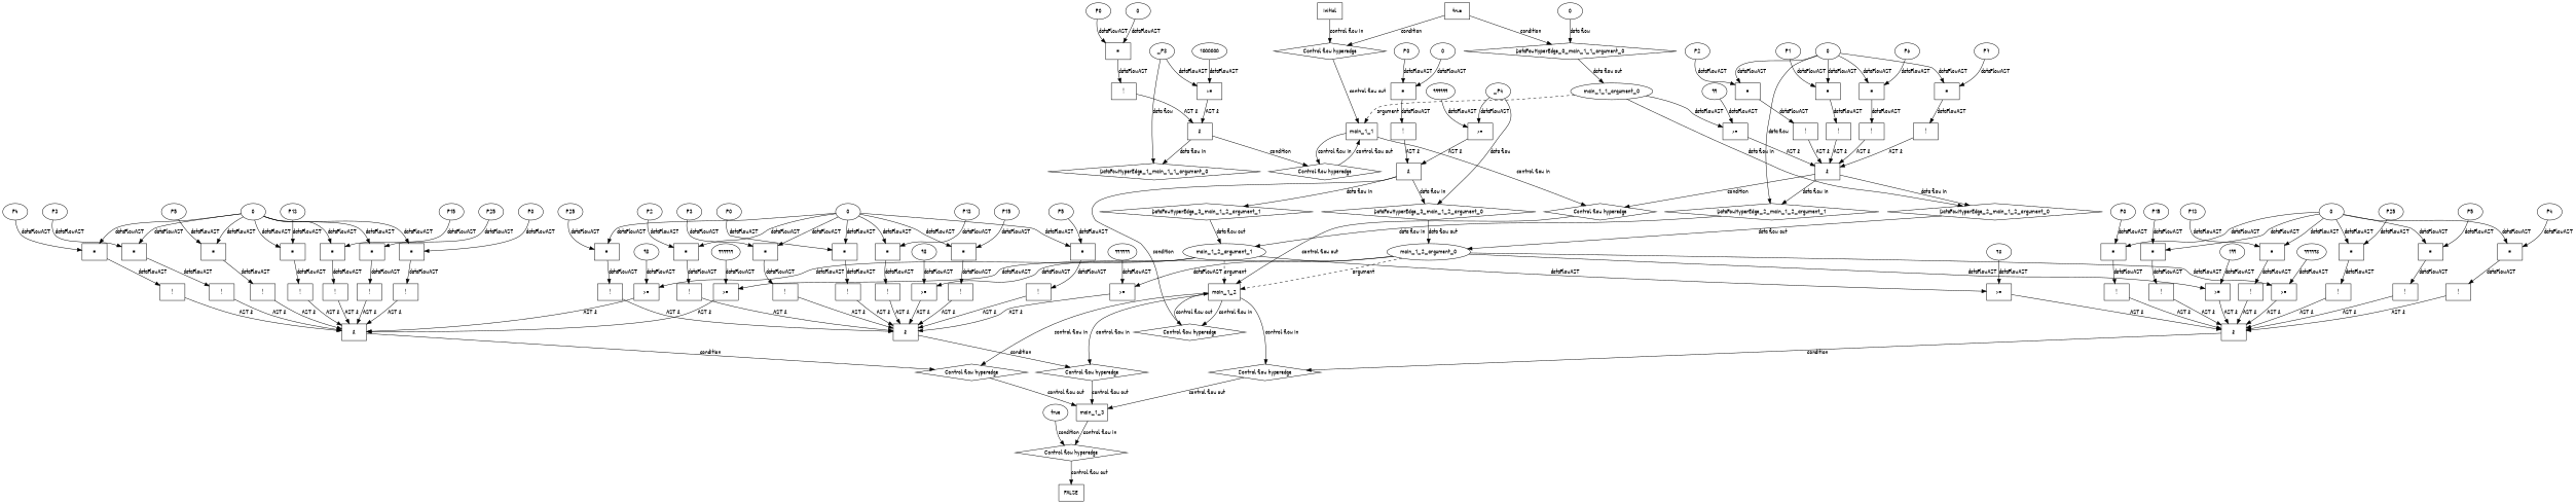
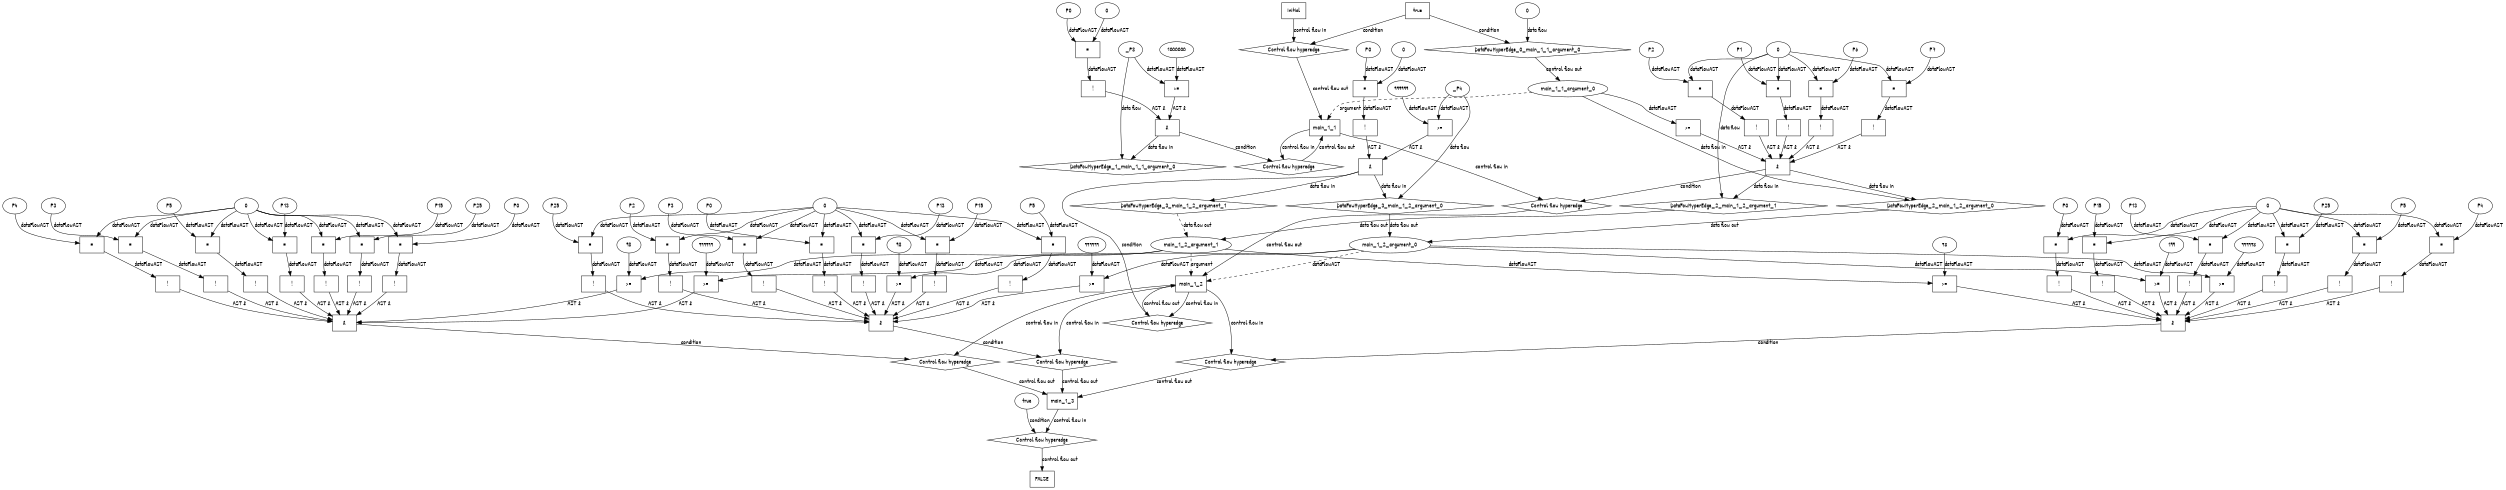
  digraph {
    fontname="Patrick Hand"
    node [fontname="Patrick Hand" nodeName=argument0 shape=rect]
    edge [fontname="Patrick Hand"]
    n1 [label=main_1_1 nodeName=main_1_1]
    n2 [label="Control flow hyperedge" nodeName=ControlFowHyperEdge_1 shape=diamond]
    n3 [label="Control flow hyperedge" nodeName=ControlFowHyperEdge_2 shape=diamond]
    n4 [label=main_1_2 nodeName=main_1_2]
    n5 [label="Control flow hyperedge" nodeName=ControlFowHyperEdge_3 shape=diamond]
    n6 [label="Control flow hyperedge" nodeName=ControlFowHyperEdge_4 shape=diamond]
    n7 [label="Control flow hyperedge" nodeName=ControlFowHyperEdge_5 shape=diamond]
    n8 [label="Control flow hyperedge" nodeName=ControlFowHyperEdge_6 shape=diamond]
    n9 [label=main_1_3 nodeName=main_1_3]
    n10 [label="Control flow hyperedge" nodeName=ControlFowHyperEdge_7 shape=diamond]
    n11 [label=FALSE nodeName=FALSE]
    n12 [label=Initial nodeName=Initial]
    n13 [label="Control flow hyperedge" nodeName=ControlFowHyperEdge_0 shape=diamond]
    n14 [label=main_1_1_argument_0 shape=oval]
    n15 [label=">=" nodeName=xxxmain_1_2___main_1_1_2xxxguard_0_node_0]
    n16 [label=DataFowHyperEdge_2_main_1_2_argument_0 nodeName=DataFowHyperEdge_2_main_1_2_argument_0 shape=diamond]
    n17 [label="&" nodeName=xxxmain_1_2___main_1_1_2xxx_and]
    n18 [label=main_1_2_argument_0 shape=oval]
    n19 [label=">=" nodeName=xxxmain_1_3___main_1_2_4xxxguard5_node_0]
    n20 [label=">=" nodeName=xxxmain_1_3___main_1_2_4xxxguard3_node_0]
    n21 [label=">=" nodeName=xxxmain_1_3___main_1_2_5xxxguard3_node_0]
    n22 [label=">=" nodeName=xxxmain_1_3___main_1_2_6xxxguard3_node_0]
    n23 [label="&" nodeName=xxxmain_1_3___main_1_2_4xxx_and]
    n24 [label="&" nodeName=xxxmain_1_3___main_1_2_5xxx_and]
    n25 [label="&" nodeName=xxxmain_1_3___main_1_2_6xxx_and]
    n26 [label=main_1_2_argument_1 nodeName=argument1 shape=oval]
    n27 [label=">=" nodeName=xxxmain_1_3___main_1_2_4xxxguard7_node_0]
    n28 [label=">=" nodeName=xxxmain_1_3___main_1_2_5xxxguard5_node_0]
    n29 [label=">=" nodeName=xxxmain_1_3___main_1_2_6xxxguard5_node_0]
    n30 [label=true nodeName=true_0]
    n31 [label=DataFowHyperEdge_0_main_1_1_argument_0 nodeName=DataFowHyperEdge_0_main_1_1_argument_0 shape=diamond]
    n32 [label=0 nodeName=xxxmain_1_1___Initial_0xxxdataFlow_0_node_0 shape=""]
    n33 [label="&" nodeName=xxxmain_1_1___main_1_1_1xxx_and]
    n34 [label=DataFowHyperEdge_1_main_1_1_argument_0 nodeName=DataFowHyperEdge_1_main_1_1_argument_0 shape=diamond]
    n35 [label="!" nodeName=xxxmain_1_1___main_1_1_1xxxguard_0_node_0]
    n36 [label="=" nodeName=xxxmain_1_1___main_1_1_1xxxguard_0_node_1]
    n37 [label=P0 nodeName=xxxmain_1_1___main_1_1_1xxxguard_0_node_2 shape=""]
    n38 [label=0 nodeName=xxxmain_1_1___main_1_1_1xxxguard_0_node_3 shape=""]
    n39 [label=">=" nodeName=xxxmain_1_1___main_1_1_1xxxguard1_node_0]
    n40 [label=1000000 nodeName=xxxmain_1_1___main_1_1_1xxxguard1_node_1 shape=""]
    n41 [label=_P8 nodeName=xxxmain_1_1___main_1_1_1xxxdataFlow_0_node_0 shape=""]
    n42 [label=DataFowHyperEdge_2_main_1_2_argument_1 nodeName=DataFowHyperEdge_2_main_1_2_argument_1 shape=diamond]
    n43 [label="!" nodeName=xxxmain_1_2___main_1_1_2xxxguard3_node_0]
    n44 [label="=" nodeName=xxxmain_1_2___main_1_1_2xxxguard3_node_1]
    n45 [label=P2 nodeName=xxxmain_1_2___main_1_1_2xxxguard3_node_2 shape=""]
    n46 [label=0 nodeName=xxxmain_1_2___main_1_1_2xxxdataFlow_0_node_0 shape=""]
    n47 [label="=" nodeName=xxxmain_1_2___main_1_1_2xxxguard2_node_1]
    n48 [label="=" nodeName=xxxmain_1_2___main_1_1_2xxxguard4_node_1]
    n49 [label="=" nodeName=xxxmain_1_2___main_1_1_2xxxguard1_node_1]
    n50 [label="!" nodeName=xxxmain_1_2___main_1_1_2xxxguard2_node_0]
    n51 [label="!" nodeName=xxxmain_1_2___main_1_1_2xxxguard4_node_0]
    n52 [label="!" nodeName=xxxmain_1_2___main_1_1_2xxxguard1_node_0]
    n53 [label=P1 nodeName=xxxmain_1_2___main_1_1_2xxxguard2_node_2 shape=""]
    n54 [label=P6 nodeName=xxxmain_1_2___main_1_1_2xxxguard4_node_2 shape=""]
    n55 [label=P7 nodeName=xxxmain_1_2___main_1_1_2xxxguard1_node_2 shape=""]
-   n56 [label=99 nodeName=xxxmain_1_2___main_1_1_2xxxguard_0_node_1 shape=""]
    n57 [label="&" nodeName=xxxmain_1_2___main_1_2_3xxx_and]
    n58 [label=DataFowHyperEdge_3_main_1_2_argument_0 nodeName=DataFowHyperEdge_3_main_1_2_argument_0 shape=diamond]
    n59 [label=DataFowHyperEdge_3_main_1_2_argument_1 nodeName=DataFowHyperEdge_3_main_1_2_argument_1 shape=diamond]
    n60 [label="!" nodeName=xxxmain_1_2___main_1_2_3xxxguard_0_node_0]
    n61 [label="=" nodeName=xxxmain_1_2___main_1_2_3xxxguard_0_node_1]
    n62 [label=P0 nodeName=xxxmain_1_2___main_1_2_3xxxguard_0_node_2 shape=""]
    n63 [label=0 nodeName=xxxmain_1_2___main_1_2_3xxxguard_0_node_3 shape=""]
    n64 [label=">=" nodeName=xxxmain_1_2___main_1_2_3xxxguard1_node_0]
    n65 [label=999999 nodeName=xxxmain_1_2___main_1_2_3xxxguard1_node_1 shape=""]
    n66 [label=_P4 nodeName=xxxmain_1_2___main_1_2_3xxxdataFlow_0_node_0 shape=""]
    n67 [label="!" nodeName=xxxmain_1_3___main_1_2_4xxxguard2_node_0]
    n68 [label="=" nodeName=xxxmain_1_3___main_1_2_4xxxguard2_node_1]
    n69 [label=P25 nodeName=xxxmain_1_3___main_1_2_4xxxguard2_node_2 shape=""]
    n70 [label=0 nodeName=xxxmain_1_3___main_1_2_4xxxguard_0_node_3 shape=""]
    n71 [label="=" nodeName=xxxmain_1_3___main_1_2_4xxxguard1_node_1]
    n72 [label="=" nodeName=xxxmain_1_3___main_1_2_4xxxguard4_node_1]
    n73 [label="=" nodeName=xxxmain_1_3___main_1_2_4xxxguard_0_node_1]
    n74 [label="=" nodeName=xxxmain_1_3___main_1_2_4xxxguard6_node_1]
    n75 [label="=" nodeName=xxxmain_1_3___main_1_2_4xxxguard8_node_1]
    n76 [label="!" nodeName=xxxmain_1_3___main_1_2_4xxxguard1_node_0]
    n77 [label="!" nodeName=xxxmain_1_3___main_1_2_4xxxguard4_node_0]
    n78 [label="!" nodeName=xxxmain_1_3___main_1_2_4xxxguard_0_node_0]
    n79 [label="!" nodeName=xxxmain_1_3___main_1_2_4xxxguard6_node_0]
    n80 [label="!" nodeName=xxxmain_1_3___main_1_2_4xxxguard8_node_0]
    n81 [label=999998 nodeName=xxxmain_1_3___main_1_2_4xxxguard5_node_1 shape=""]
    n82 [label=P4 nodeName=xxxmain_1_3___main_1_2_4xxxguard1_node_2 shape=""]
    n83 [label=P0 nodeName=xxxmain_1_3___main_1_2_4xxxguard4_node_2 shape=""]
    n84 [label=199 nodeName=xxxmain_1_3___main_1_2_4xxxguard3_node_2 shape=""]
    n85 [label=98 nodeName=xxxmain_1_3___main_1_2_4xxxguard7_node_1 shape=""]
    n86 [label=P13 nodeName=xxxmain_1_3___main_1_2_4xxxguard_0_node_2 shape=""]
    n87 [label=P5 nodeName=xxxmain_1_3___main_1_2_4xxxguard6_node_2 shape=""]
    n88 [label=P15 nodeName=xxxmain_1_3___main_1_2_4xxxguard8_node_2 shape=""]
    n89 [label="!" nodeName=xxxmain_1_3___main_1_2_5xxxguard_0_node_0]
    n90 [label="=" nodeName=xxxmain_1_3___main_1_2_5xxxguard_0_node_1]
    n91 [label=P13 nodeName=xxxmain_1_3___main_1_2_5xxxguard_0_node_2 shape=""]
    n92 [label=0 nodeName=xxxmain_1_3___main_1_2_5xxxguard_0_node_3 shape=""]
    n93 [label="=" nodeName=xxxmain_1_3___main_1_2_5xxxguard8_node_1]
    n94 [label="=" nodeName=xxxmain_1_3___main_1_2_5xxxguard4_node_1]
    n95 [label="=" nodeName=xxxmain_1_3___main_1_2_5xxxguard1_node_1]
    n96 [label="=" nodeName=xxxmain_1_3___main_1_2_5xxxguard6_node_1]
    n97 [label="=" nodeName=xxxmain_1_3___main_1_2_5xxxguard2_node_1]
    n98 [label="=" nodeName=xxxmain_1_3___main_1_2_5xxxguard7_node_1]
    n99 [label="!" nodeName=xxxmain_1_3___main_1_2_5xxxguard8_node_0]
    n100 [label="!" nodeName=xxxmain_1_3___main_1_2_5xxxguard4_node_0]
    n101 [label="!" nodeName=xxxmain_1_3___main_1_2_5xxxguard1_node_0]
    n102 [label="!" nodeName=xxxmain_1_3___main_1_2_5xxxguard6_node_0]
    n103 [label="!" nodeName=xxxmain_1_3___main_1_2_5xxxguard2_node_0]
    n104 [label="!" nodeName=xxxmain_1_3___main_1_2_5xxxguard7_node_0]
    n105 [label=98 nodeName=xxxmain_1_3___main_1_2_5xxxguard5_node_1 shape=""]
    n106 [label=P15 nodeName=xxxmain_1_3___main_1_2_5xxxguard8_node_2 shape=""]
    n107 [label=P0 nodeName=xxxmain_1_3___main_1_2_5xxxguard4_node_2 shape=""]
    n108 [label=999999 nodeName=xxxmain_1_3___main_1_2_5xxxguard3_node_2 shape=""]
    n109 [label=P3 nodeName=xxxmain_1_3___main_1_2_5xxxguard1_node_2 shape=""]
    n110 [label=P5 nodeName=xxxmain_1_3___main_1_2_5xxxguard6_node_2 shape=""]
    n111 [label=P25 nodeName=xxxmain_1_3___main_1_2_5xxxguard2_node_2 shape=""]
    n112 [label=P4 nodeName=xxxmain_1_3___main_1_2_5xxxguard7_node_2 shape=""]
    n113 [label="!" nodeName=xxxmain_1_3___main_1_2_6xxxguard7_node_0]
    n114 [label="=" nodeName=xxxmain_1_3___main_1_2_6xxxguard7_node_1]
    n115 [label=P2 nodeName=xxxmain_1_3___main_1_2_6xxxguard7_node_2 shape=""]
    n116 [label=0 nodeName=xxxmain_1_3___main_1_2_6xxxguard_0_node_3 shape=""]
    n117 [label="=" nodeName=xxxmain_1_3___main_1_2_6xxxguard4_node_1]
    n118 [label="=" nodeName=xxxmain_1_3___main_1_2_6xxxguard8_node_1]
    n119 [label="=" nodeName=xxxmain_1_3___main_1_2_6xxxguard2_node_1]
    n120 [label="=" nodeName=xxxmain_1_3___main_1_2_6xxxguard1_node_1]
    n121 [label="=" nodeName=xxxmain_1_3___main_1_2_6xxxguard_0_node_1]
    n122 [label="=" nodeName=xxxmain_1_3___main_1_2_6xxxguard6_node_1]
    n123 [label="!" nodeName=xxxmain_1_3___main_1_2_6xxxguard4_node_0]
    n124 [label="!" nodeName=xxxmain_1_3___main_1_2_6xxxguard8_node_0]
    n125 [label="!" nodeName=xxxmain_1_3___main_1_2_6xxxguard2_node_0]
    n126 [label="!" nodeName=xxxmain_1_3___main_1_2_6xxxguard1_node_0]
    n127 [label="!" nodeName=xxxmain_1_3___main_1_2_6xxxguard_0_node_0]
    n128 [label="!" nodeName=xxxmain_1_3___main_1_2_6xxxguard6_node_0]
    n129 [label=999999 nodeName=xxxmain_1_3___main_1_2_6xxxguard3_node_2 shape=""]
    n130 [label=P0 nodeName=xxxmain_1_3___main_1_2_6xxxguard4_node_2 shape=""]
    n131 [label=P15 nodeName=xxxmain_1_3___main_1_2_6xxxguard8_node_2 shape=""]
    n132 [label=P25 nodeName=xxxmain_1_3___main_1_2_6xxxguard2_node_2 shape=""]
    n133 [label=P3 nodeName=xxxmain_1_3___main_1_2_6xxxguard1_node_2 shape=""]
    n134 [label=P13 nodeName=xxxmain_1_3___main_1_2_6xxxguard_0_node_2 shape=""]
    n135 [label=98 nodeName=xxxmain_1_3___main_1_2_6xxxguard5_node_1 shape=""]
    n136 [label=P5 nodeName=xxxmain_1_3___main_1_2_6xxxguard6_node_2 shape=""]
    n137 [label=true nodeName=xxxFALSE___main_1_3_7xxxguard_0_node_0 shape=""]
    n1 -> n2 [label="control flow in"]
    n1 -> n3 [label="control flow in"]
    n2 -> n1 [label="control flow out"]
    n3 -> n4 [label="control flow out"]
    n4 -> n5 [label="control flow in"]
    n4 -> n6 [label="control flow in"]
    n4 -> n7 [label="control flow in"]
    n4 -> n8 [label="control flow in"]
    n5 -> n4 [label="control flow out"]
    n6 -> n9 [label="control flow out"]
    n7 -> n9 [label="control flow out"]
    n8 -> n9 [label="control flow out"]
    n9 -> n10 [label="control flow in"]
    n10 -> n11 [label="control flow out"]
    n12 -> n13 [label="control flow in"]
    n13 -> n1 [label="control flow out"]
    n14 -> n1 [label=argument style=dashed]
    n14 -> n15 [label=dataFlowAST]
    n14 -> n16 [label="data flow in"]
    n15 -> n17 [label="AST &"]
    n16 -> n18 [label="data flow out"]
    n17 -> n3 [label=condition]
    n17 -> n16 [label="data flow in"]
    n17 -> n42 [label="data flow in"]
-   n18 -> n4 [label=argument style=dashed]
+   n18 -> n4 [label=dataFlowAST style=dashed]
    n18 -> n19 [label=dataFlowAST]
    n18 -> n20 [label=dataFlowAST]
    n18 -> n21 [label=dataFlowAST]
    n18 -> n22 [label=dataFlowAST]
    n19 -> n23 [label="AST &"]
    n20 -> n23 [label="AST &"]
    n21 -> n24 [label="AST &"]
    n22 -> n25 [label="AST &"]
    n23 -> n6 [label=condition]
    n24 -> n7 [label=condition]
    n25 -> n8 [label=condition]
    n26 -> n4 [label=argument style=dashed]
    n26 -> n27 [label=dataFlowAST]
    n26 -> n28 [label=dataFlowAST]
    n26 -> n29 [label=dataFlowAST]
    n27 -> n23 [label="AST &"]
    n28 -> n24 [label="AST &"]
    n29 -> n25 [label="AST &"]
    n30 -> n13 [label=condition]
    n30 -> n31 [label=condition]
-   n31 -> n14 [label="data flow out"]
+   n31 -> n14 [label="control flow out"]
    n32 -> n31 [label="data flow"]
    n33 -> n2 [label=condition]
    n33 -> n34 [label="data flow in"]
    n35 -> n33 [label="AST &"]
    n36 -> n35 [label=dataFlowAST]
    n37 -> n36 [label=dataFlowAST]
    n38 -> n36 [label=dataFlowAST]
    n39 -> n33 [label="AST &"]
    n40 -> n39 [label=dataFlowAST]
    n41 -> n34 [label="data flow"]
    n41 -> n39 [label=dataFlowAST]
-   n42 -> n26 [label="data flow in"]
+   n42 -> n26 [label="data flow out"]
    n43 -> n17 [label="AST &"]
    n44 -> n43 [label=dataFlowAST]
    n45 -> n44 [label=dataFlowAST]
    n46 -> n42 [label="data flow"]
    n46 -> n44 [label=dataFlowAST]
    n46 -> n47 [label=dataFlowAST]
    n46 -> n48 [label=dataFlowAST]
    n46 -> n49 [label=dataFlowAST]
    n47 -> n50 [label=dataFlowAST]
    n48 -> n51 [label=dataFlowAST]
    n49 -> n52 [label=dataFlowAST]
    n50 -> n17 [label="AST &"]
    n51 -> n17 [label="AST &"]
    n52 -> n17 [label="AST &"]
    n53 -> n47 [label=dataFlowAST]
    n54 -> n48 [label=dataFlowAST]
    n55 -> n49 [label=dataFlowAST]
-   n56 -> n15 [label=dataFlowAST]
    n57 -> n5 [label=condition]
    n57 -> n58 [label="data flow in"]
    n57 -> n59 [label="data flow in"]
    n58 -> n18 [label="data flow out"]
-   n59 -> n26 [label="data flow out"]
+   n59 -> n26 [label="data flow out" style=dashed]
    n60 -> n57 [label="AST &"]
    n61 -> n60 [label=dataFlowAST]
    n62 -> n61 [label=dataFlowAST]
    n63 -> n61 [label=dataFlowAST]
    n64 -> n57 [label="AST &"]
    n65 -> n64 [label=dataFlowAST]
    n66 -> n58 [label="data flow"]
    n66 -> n64 [label=dataFlowAST]
    n67 -> n23 [label="AST &"]
    n68 -> n67 [label=dataFlowAST]
    n69 -> n68 [label=dataFlowAST]
    n70 -> n68 [label=dataFlowAST]
    n70 -> n71 [label=dataFlowAST]
    n70 -> n72 [label=dataFlowAST]
    n70 -> n73 [label=dataFlowAST]
    n70 -> n74 [label=dataFlowAST]
    n70 -> n75 [label=dataFlowAST]
    n71 -> n76 [label=dataFlowAST]
    n72 -> n77 [label=dataFlowAST]
    n73 -> n78 [label=dataFlowAST]
    n74 -> n79 [label=dataFlowAST]
    n75 -> n80 [label=dataFlowAST]
    n76 -> n23 [label="AST &"]
    n77 -> n23 [label="AST &"]
    n78 -> n23 [label="AST &"]
    n79 -> n23 [label="AST &"]
    n80 -> n23 [label="AST &"]
    n81 -> n19 [label=dataFlowAST]
    n82 -> n71 [label=dataFlowAST]
    n83 -> n72 [label=dataFlowAST]
    n84 -> n20 [label=dataFlowAST]
    n85 -> n27 [label=dataFlowAST]
    n86 -> n73 [label=dataFlowAST]
    n87 -> n74 [label=dataFlowAST]
    n88 -> n75 [label=dataFlowAST]
    n89 -> n24 [label="AST &"]
    n90 -> n89 [label=dataFlowAST]
    n91 -> n90 [label=dataFlowAST]
    n92 -> n90 [label=dataFlowAST]
    n92 -> n93 [label=dataFlowAST]
    n92 -> n94 [label=dataFlowAST]
    n92 -> n95 [label=dataFlowAST]
    n92 -> n96 [label=dataFlowAST]
    n92 -> n97 [label=dataFlowAST]
    n92 -> n98 [label=dataFlowAST]
    n93 -> n99 [label=dataFlowAST]
    n94 -> n100 [label=dataFlowAST]
    n95 -> n101 [label=dataFlowAST]
    n96 -> n102 [label=dataFlowAST]
    n97 -> n103 [label=dataFlowAST]
    n98 -> n104 [label=dataFlowAST]
    n99 -> n24 [label="AST &"]
    n100 -> n24 [label="AST &"]
    n101 -> n24 [label="AST &"]
    n102 -> n24 [label="AST &"]
    n103 -> n24 [label="AST &"]
    n104 -> n24 [label="AST &"]
    n105 -> n28 [label=dataFlowAST]
    n106 -> n93 [label=dataFlowAST]
    n107 -> n94 [label=dataFlowAST]
    n108 -> n21 [label=dataFlowAST]
    n109 -> n95 [label=dataFlowAST]
    n110 -> n96 [label=dataFlowAST]
    n111 -> n97 [label=dataFlowAST]
    n112 -> n98 [label=dataFlowAST]
    n113 -> n25 [label="AST &"]
    n114 -> n113 [label=dataFlowAST]
    n115 -> n114 [label=dataFlowAST]
    n116 -> n114 [label=dataFlowAST]
    n116 -> n117 [label=dataFlowAST]
    n116 -> n118 [label=dataFlowAST]
    n116 -> n119 [label=dataFlowAST]
    n116 -> n120 [label=dataFlowAST]
    n116 -> n121 [label=dataFlowAST]
    n116 -> n122 [label=dataFlowAST]
    n117 -> n123 [label=dataFlowAST]
    n118 -> n124 [label=dataFlowAST]
    n119 -> n125 [label=dataFlowAST]
    n120 -> n126 [label=dataFlowAST]
    n121 -> n127 [label=dataFlowAST]
    n122 -> n128 [label=dataFlowAST]
    n123 -> n25 [label="AST &"]
    n124 -> n25 [label="AST &"]
    n125 -> n25 [label="AST &"]
    n126 -> n25 [label="AST &"]
    n127 -> n25 [label="AST &"]
    n128 -> n25 [label="AST &"]
    n129 -> n22 [label=dataFlowAST]
    n130 -> n117 [label=dataFlowAST]
    n131 -> n118 [label=dataFlowAST]
    n132 -> n119 [label=dataFlowAST]
    n133 -> n120 [label=dataFlowAST]
    n134 -> n121 [label=dataFlowAST]
    n135 -> n29 [label=dataFlowAST]
    n136 -> n122 [label=dataFlowAST]
    n137 -> n10 [label=condition]
  }
